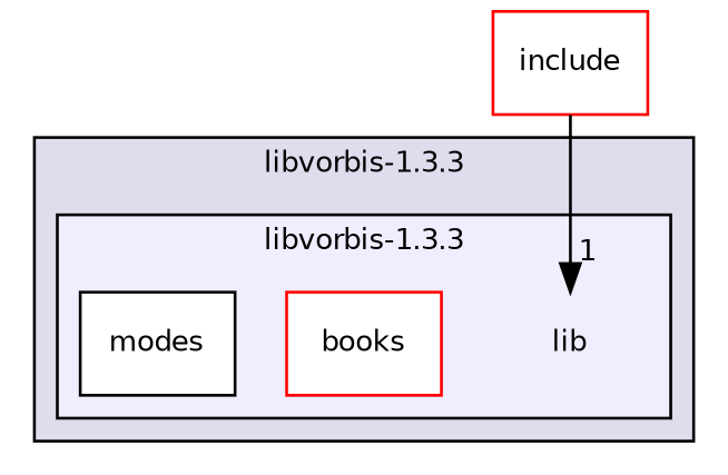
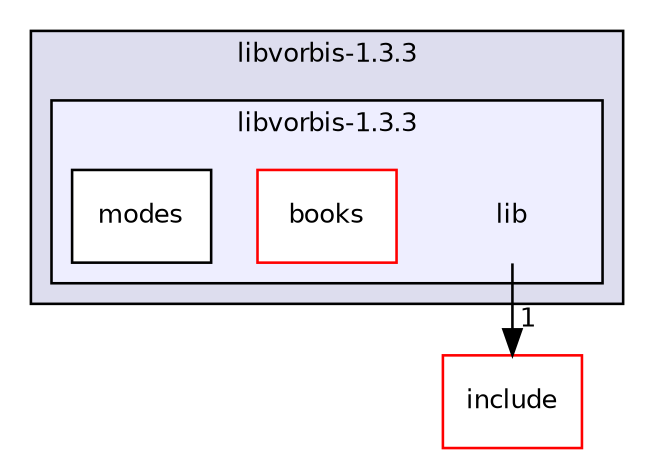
  digraph {
    compound=true
    node [fontname=Helvetica fontsize=10 shape=box color=red fillcolor=white style=filled]
    n1 [label=lib shape=plaintext color="" fillcolor="" style=""]
    n2 [label=books]
    n3 [color=black label=modes]
    n4 [label=include]
    subgraph cluster_1 {
      bgcolor="#ddddee"
      fontname=Helvetica
      fontsize=10
      label="libvorbis-1.3.3"
      pencolor=black
      subgraph cluster_2 {
        bgcolor="#eeeeff"
        fontname=Helvetica
        fontsize=10
        pencolor=black
        n1
        n2
        n3
      }
    }
-   n4 -> n1 [headlabel=1 labeldistance=1.5 labelfontname=Helvetica labelfontsize=10]
+   n1 -> n4 [headlabel=1 labeldistance=1.5 labelfontname=Helvetica labelfontsize=10]
  }
